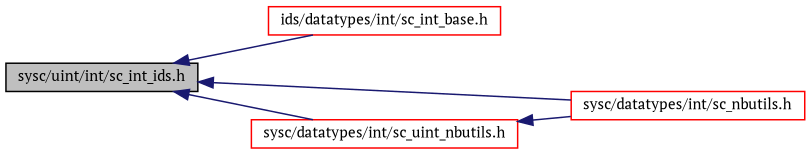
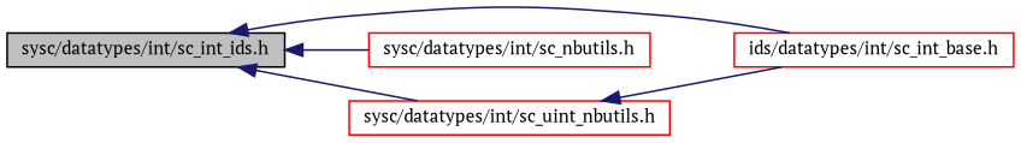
  digraph {
    fontname="PT Serif"
    rankdir=LR
    node [color=red fillcolor=white fontname="PT Serif" fontsize=10 shape=record style=filled]
    edge [color=midnightblue dir=back fontname="PT Serif" fontsize=10 labelfontname=FreeSans labelfontsize=10 style=solid]
-   n1 [color=black fillcolor=grey75 fontcolor=black height=0.2 label="sysc/uint/int/sc_int_ids.h" width=0.4]
+   n1 [color=black fillcolor=grey75 fontcolor=black height=0.2 label="sysc/datatypes/int/sc_int_ids.h" width=0.4]
    n2 [height=0.2 label="ids/datatypes/int/sc_int_base.h" width=0.4]
    n3 [height=0.2 label="sysc/datatypes/int/sc_nbutils.h" width=0.4]
    n4 [height=0.2 label="sysc/datatypes/int/sc_uint_nbutils.h" width=0.4]
    n1 -> n2
    n1 -> n3
    n1 -> n4
-   n4 -> n3
+   n4 -> n2
  }
